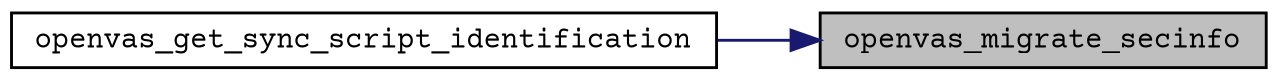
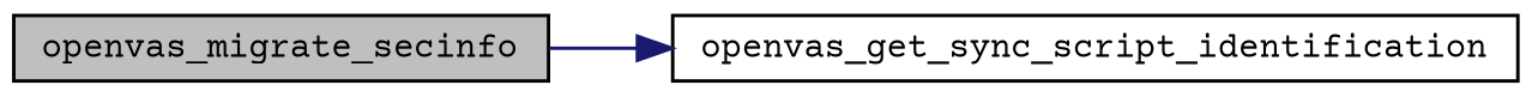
  digraph {
    rankdir=LR
    fontname="Courier Prime"
    node [color=black fontname="Courier Prime" fontsize=10 shape=record]
    n1 [fillcolor=grey75 fontcolor=black height=0.2 label=openvas_migrate_secinfo style=filled width=0.4]
    n2 [height=0.2 label=openvas_get_sync_script_identification width=0.4]
-   n2 -> n1 [color=midnightblue fontname="Courier Prime" fontsize=10 labelfontname=FreeSans labelfontsize=10 style=solid]
+   n1 -> n2 [color=midnightblue fontname="Courier Prime" fontsize=10 labelfontname=FreeSans labelfontsize=10 style=solid]
  }
